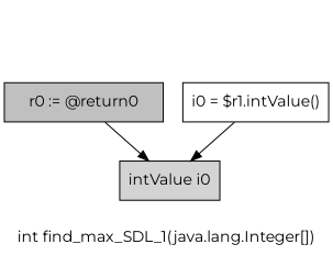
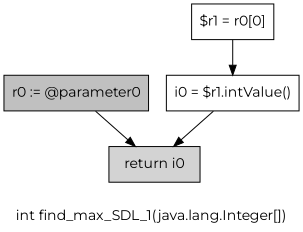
  digraph {
    fontname=Montserrat
    label="int find_max_SDL_1(java.lang.Integer[])"
    node [fontname=Montserrat shape=box]
    edge [fontname=Montserrat]
-   n1 [fillcolor=gray label="r0 := @return0" style=filled]
-   n2 [fillcolor=lightgray label="intValue i0" style=filled]
+   n1 [fillcolor=gray label="r0 := @parameter0" style=filled]
+   n2 [fillcolor=lightgray label="return i0" style=filled]
+   n3 [label="$r1 = r0[0]"]
    n4 [label="i0 = $r1.intValue()"]
    n1 -> n2
+   n3 -> n4
    n4 -> n2
  }
